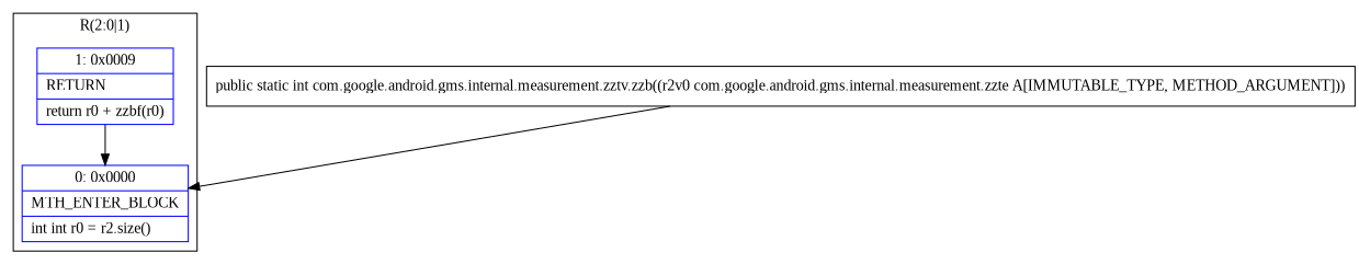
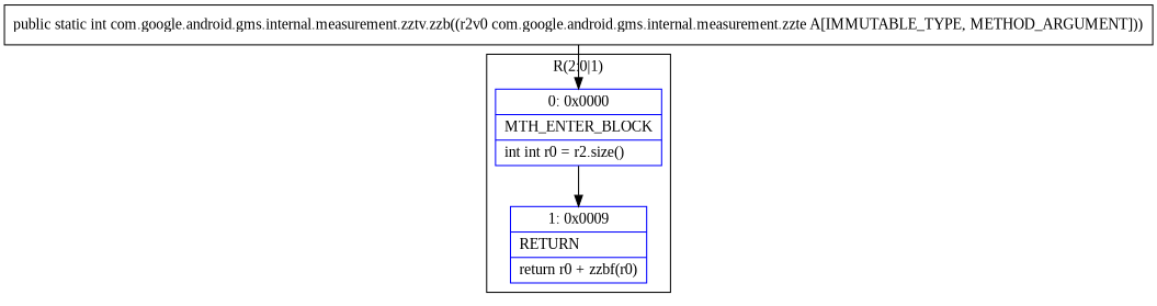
  digraph {
    fontname="Liberation Serif"
    node [color=blue shape=record fontname="Liberation Serif"]
    edge [fontname="Liberation Serif"]
    n1 [label="{0\:\ 0x0000|MTH_ENTER_BLOCK\l|int int r0 = r2.size()\l}"]
    n2 [label="{1\:\ 0x0009|RETURN\l|return r0 + zzbf(r0)\l}"]
    n3 [label="{public static int com.google.android.gms.internal.measurement.zztv.zzb((r2v0 com.google.android.gms.internal.measurement.zzte A[IMMUTABLE_TYPE, METHOD_ARGUMENT])) }" color=""]
    subgraph cluster_1 {
      label="R(2:0|1)"
      n1
      n2
    }
-   n2 -> n1
+   n1 -> n2
    n3 -> n1
  }
